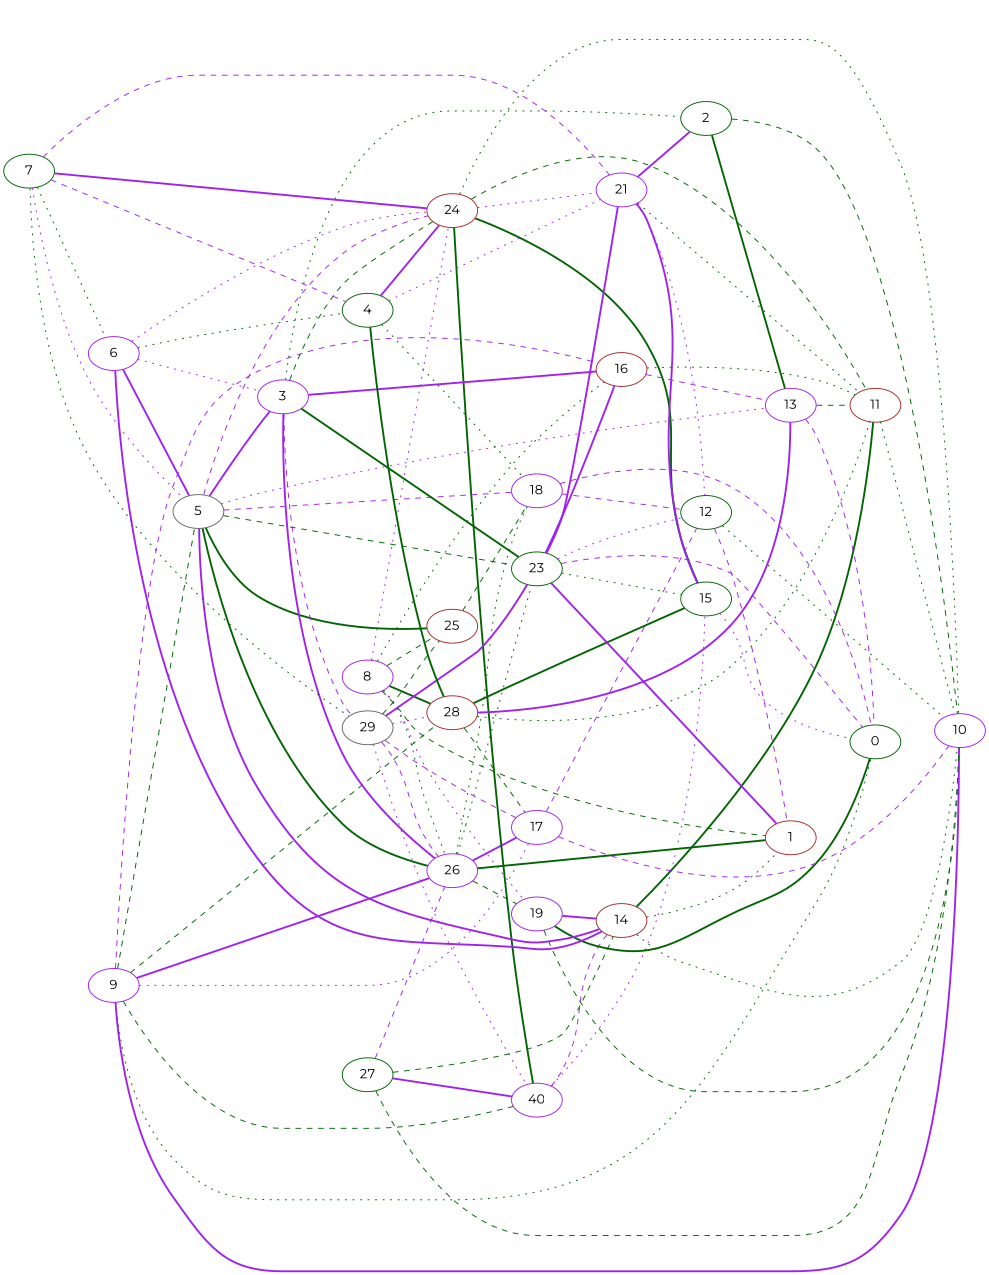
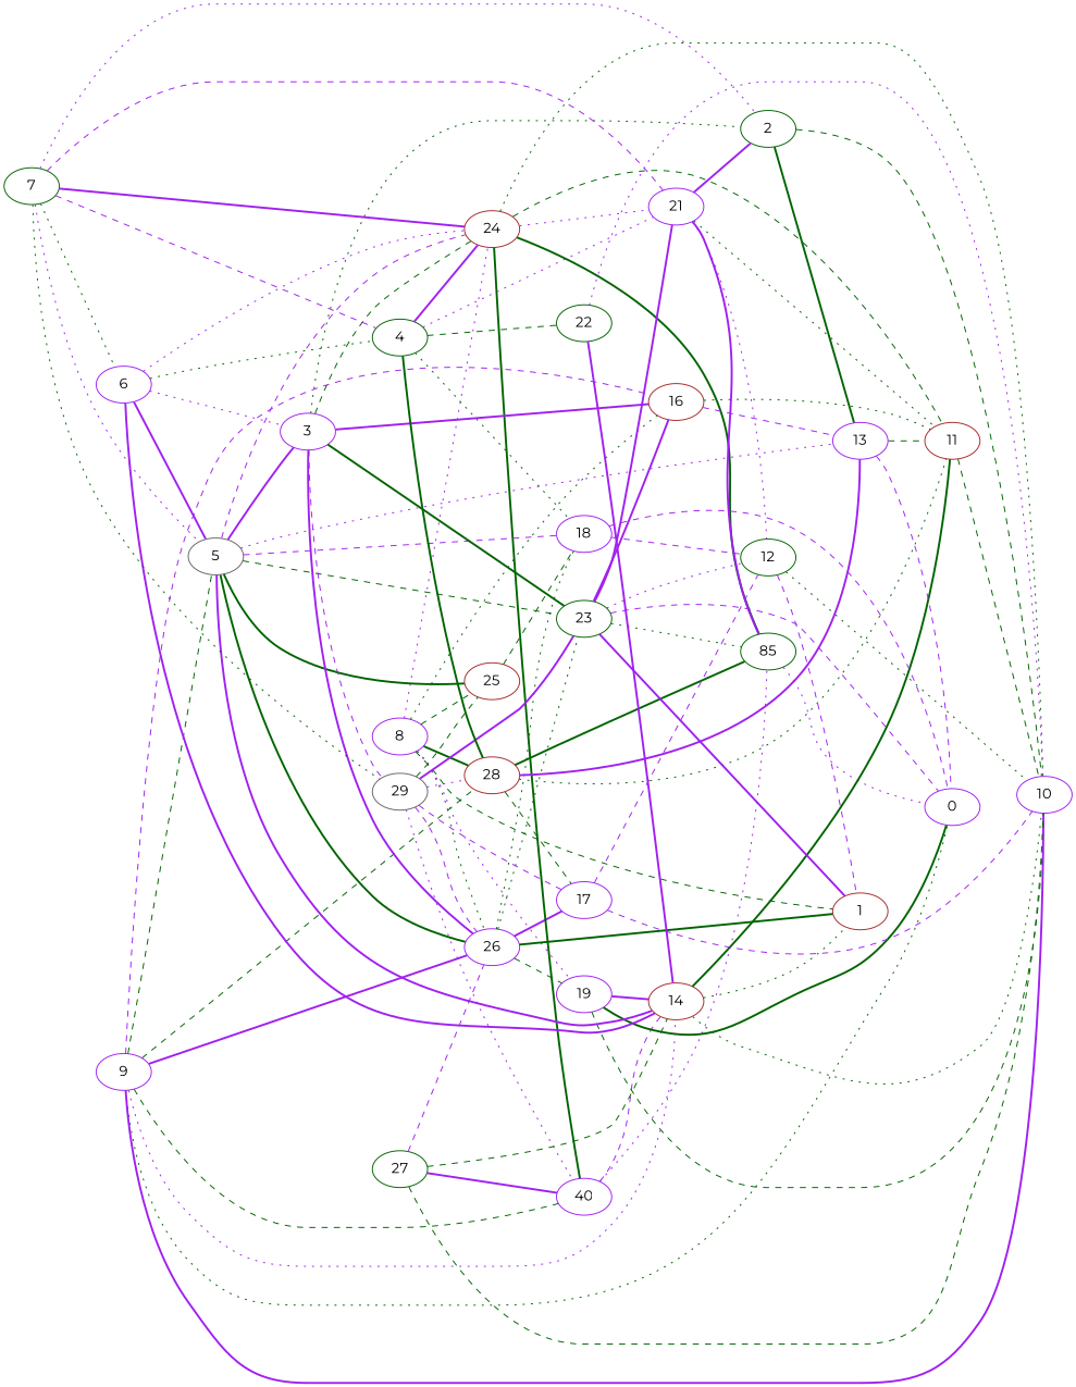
  digraph {
    fontname=Montserrat
    rankdir=LR
    node [color=purple fontname=Montserrat]
    edge [color=purple dir=none fontname=Montserrat style=dotted]
    n1 [label=40]
-   15 [color=darkgreen]
+   15 [color=darkgreen label=85]
    14 [color=brown]
-   0 [color=darkgreen]
+   0
    8
    25 [color=brown]
    26
    24 [color=brown]
    16 [color=brown]
    1 [color=brown]
    19
    28 [color=brown]
    18
    17
    23 [color=darkgreen]
    11 [color=brown]
    10
    21
    13
    29 [color=gray40]
+   22 [color=darkgreen]
    9
    5 [color=gray40]
    3
    12 [color=darkgreen]
    4 [color=darkgreen]
    6
    2 [color=darkgreen]
    27 [color=darkgreen]
    7 [color=darkgreen]
    subgraph sub_1 {
      n1
      15
      14
      0
      8
      25
      26
      24
      16
      1
      19
      28
      18
      17
      23
      11
      10
      21
      13
      29
+     22
      9
      5
      3
      12
      4
      6
      2
      27
      7
    }
    n1 -> 15
    n1 -> 14 [style=dashed]
    15 -> 0
    14 -> 1 [color=darkgreen]
    14 -> 11 [color=darkgreen style=bold]
    14 -> 10 [color=darkgreen]
    8 -> 25 [color=darkgreen style=dashed]
    8 -> 26 [color=darkgreen]
    8 -> 24
    8 -> 16 [color=darkgreen]
    8 -> 1 [color=darkgreen style=dashed]
    8 -> 19
    8 -> 28 [color=darkgreen style=bold]
    25 -> 18 [color=darkgreen style=dashed]
    26 -> 1 [color=darkgreen style=bold]
    26 -> 19 [color=darkgreen style=dashed]
    26 -> 18 [color=darkgreen]
    26 -> 17 [style=bold]
    26 -> 23 [color=darkgreen]
    24 -> n1 [color=darkgreen style=bold]
    24 -> 15 [color=darkgreen style=bold]
    24 -> 11 [color=darkgreen style=dashed]
    24 -> 10 [color=darkgreen]
    24 -> 21
    16 -> 11 [color=darkgreen]
    16 -> 13 [style=dashed]
    19 -> 14 [style=bold]
    19 -> 0 [color=darkgreen style=bold]
    19 -> 10 [color=darkgreen style=dashed]
    28 -> 15 [color=darkgreen style=bold]
    28 -> 17 [color=darkgreen style=dashed]
    28 -> 11 [color=darkgreen]
    28 -> 13 [style=bold]
    18 -> 0 [style=dashed]
    18 -> 12 [style=dashed]
    17 -> 10 [style=dashed]
    17 -> 12 [style=dashed]
    23 -> 15 [color=darkgreen]
    23 -> 0 [style=dashed]
    23 -> 16 [style=bold]
    23 -> 1 [style=bold]
    23 -> 21 [style=bold]
    23 -> 12
-   11 -> 10 [color=darkgreen]
+   11 -> 10 [color=darkgreen style=dashed]
    21 -> 15 [style=bold]
    21 -> 11 [color=darkgreen]
    21 -> 12
    21 -> 2 [style=bold]
    13 -> 0 [style=dashed]
    13 -> 11 [color=darkgreen style=dashed]
    29 -> n1
    29 -> 25 [color=darkgreen style=dashed]
    29 -> 26 [style=dashed]
    29 -> 28
    29 -> 17 [style=dashed]
    29 -> 23 [style=bold]
+   22 -> 14 [style=bold]
+   22 -> 10
    9 -> n1 [color=darkgreen style=dashed]
-   9 -> 17
+   9 -> 14
    9 -> 0 [color=darkgreen]
    9 -> 26 [style=bold]
    9 -> 16 [style=dashed]
    9 -> 28 [color=darkgreen style=dashed]
    9 -> 10 [style=bold]
    9 -> 5 [color=darkgreen style=dashed]
    5 -> 14 [style=bold]
    5 -> 25 [color=darkgreen style=bold]
    5 -> 26 [color=darkgreen style=bold]
    5 -> 24 [style=dashed]
    5 -> 18 [style=dashed]
    5 -> 23 [color=darkgreen style=dashed]
    5 -> 13
    5 -> 3 [style=bold]
    3 -> 26 [style=bold]
    3 -> 24 [color=darkgreen style=dashed]
    3 -> 16 [style=bold]
    3 -> 23 [color=darkgreen style=bold]
    3 -> 29 [style=dashed]
    3 -> 2 [color=darkgreen]
    12 -> 1 [style=dashed]
    12 -> 10 [color=darkgreen]
    4 -> 24 [style=bold]
    4 -> 28 [color=darkgreen style=bold]
    4 -> 18 [color=darkgreen]
    4 -> 21
+   4 -> 22 [color=darkgreen style=dashed]
    6 -> 14 [style=bold]
    6 -> 24
    6 -> 5 [style=bold]
    6 -> 3
    6 -> 4 [color=darkgreen]
    2 -> 10 [color=darkgreen style=dashed]
    2 -> 13 [color=darkgreen style=bold]
    27 -> n1 [style=bold]
    27 -> 14 [color=darkgreen style=dashed]
    27 -> 26 [style=dashed]
    27 -> 10 [color=darkgreen style=dashed]
    7 -> 24 [style=bold]
    7 -> 21 [style=dashed]
    7 -> 29 [color=darkgreen]
    7 -> 5
    7 -> 4 [style=dashed]
    7 -> 6 [color=darkgreen]
+   7 -> 2
  }
